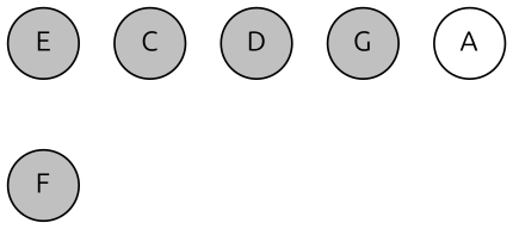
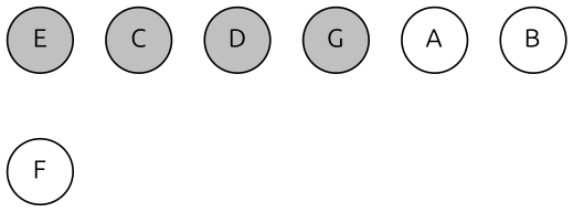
  graph {
    fontname=Ubuntu
    mindist=.1
    node [fillcolor=gray fontname=Ubuntu margin=0 shape=circle style=filled]
    edge [fontname=Ubuntu style=invis]
    E
-   F
+   F [fillcolor=white]
    C
    D
    G
    A [fillcolor=white]
+   B [fillcolor=white]
    subgraph sub_1 {
      E
      F
    }
    E -- F
    F -- F
  }
